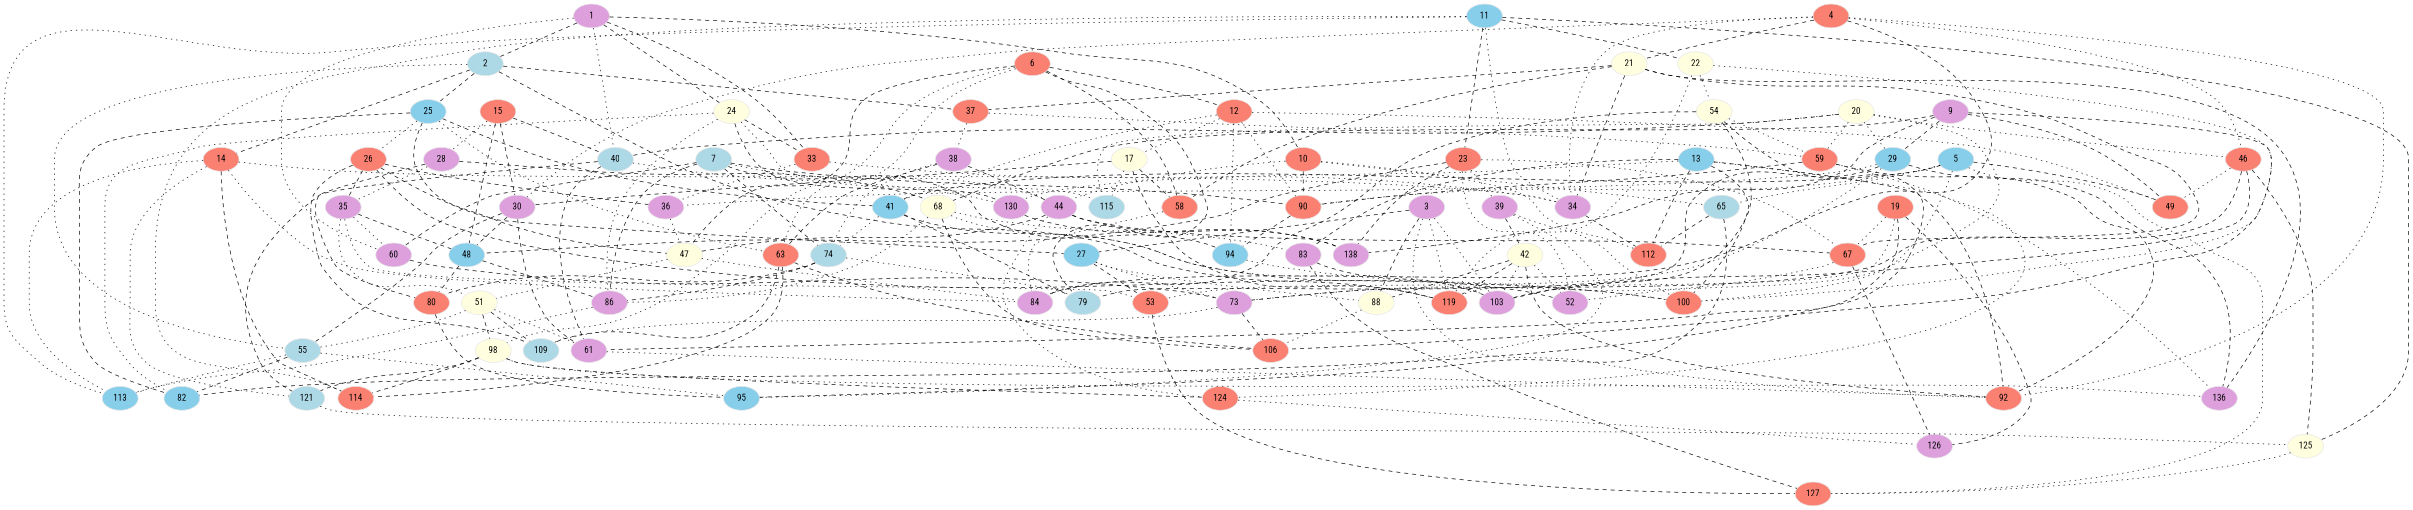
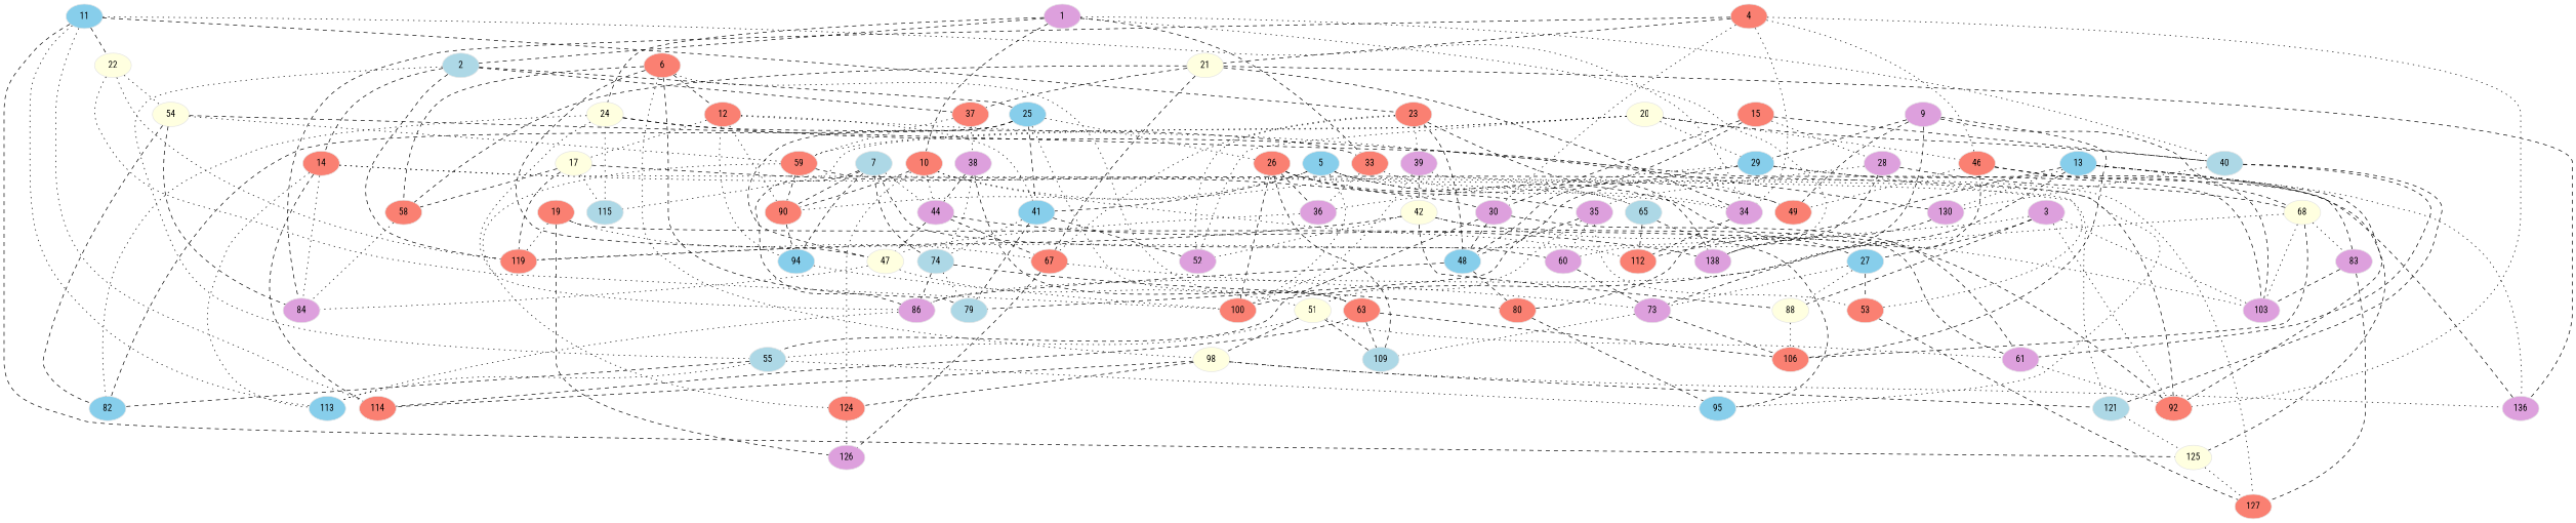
  graph {
    fontname="Roboto Condensed"
    node [color=gray90 fillcolor=salmon fontname="Roboto Condensed" style=filled]
    edge [fontname="Roboto Condensed" style=dashed]
    1 [fillcolor=plum super="+135"]
    2 [fillcolor=lightblue super="+139"]
    10 [super="+16"]
    24 [fillcolor=lightyellow super="+57"]
    33
    40 [fillcolor=lightblue super="+62"]
    60 [fillcolor=plum]
    14 [super="+69"]
    25 [fillcolor=skyblue super="+56"]
    37
    55 [fillcolor=lightblue super="+118"]
    119 [super="+123"]
    65 [fillcolor=lightblue]
    90 [super="+108"]
    44 [fillcolor=plum super="+71"]
    112
    124
    86 [fillcolor=plum super="+91"]
    130 [fillcolor=plum]
    115 [fillcolor=lightblue]
    82 [fillcolor=skyblue]
    34 [fillcolor=plum super="+131"]
    36 [fillcolor=plum]
    61 [fillcolor=plum super="+76"]
    121 [fillcolor=lightblue]
    73 [fillcolor=plum super="+99"]
    84 [fillcolor=plum super="+97"]
    113 [fillcolor=skyblue]
    114
    41 [fillcolor=skyblue super="+89"]
    47 [fillcolor=lightyellow super="+129"]
    63 [super="+102"]
    26 [super="+104"]
    59 [super="+137"]
    38 [fillcolor=plum]
    95 [fillcolor=skyblue]
    3 [fillcolor=plum super="+96"]
    27 [fillcolor=skyblue super="+132"]
    88 [fillcolor=lightyellow]
    92 [super="+133"]
    103 [fillcolor=plum super="+110"]
    53
    106 [super="+107"]
    4 [super="+122"]
    21 [fillcolor=lightyellow super="+45"]
    30 [fillcolor=plum super="+77"]
    46 [super="+85"]
    58
    136 [fillcolor=plum]
    67 [super="+87"]
    48 [fillcolor=skyblue super="+66"]
    49 [super="+78"]
    125 [fillcolor=lightyellow]
    5 [fillcolor=skyblue super="+43"]
    100 [super="+134"]
    127
    79 [fillcolor=lightblue]
    74 [fillcolor=lightblue super="+75"]
    52 [fillcolor=plum]
    94 [fillcolor=skyblue]
    6 [super="+18"]
    12 [super="+50"]
    98 [fillcolor=lightyellow super="+128"]
    17 [fillcolor=lightyellow super="+31"]
    51 [fillcolor=lightyellow super="+111"]
    109 [fillcolor=lightblue]
    7 [fillcolor=lightblue super="+70"]
    138 [fillcolor=plum]
    80
    126 [fillcolor=plum]
    9 [fillcolor=plum super="+105"]
    29 [fillcolor=skyblue super="+120"]
    68 [fillcolor=lightyellow super="+93"]
    83 [fillcolor=plum]
    11 [fillcolor=skyblue super="+32"]
    22 [fillcolor=lightyellow]
    23 [super="+116"]
    54 [fillcolor=lightyellow super="+117"]
    39 [fillcolor=plum]
    13 [fillcolor=skyblue super="+101"]
    15
    28 [fillcolor=plum]
    35 [fillcolor=plum super="+81"]
    19
    20 [fillcolor=lightyellow super="+72"]
    42 [fillcolor=lightyellow super="+64"]
    1 -- 2
    1 -- 10
    1 -- 24
    1 -- 33
    1 -- 40 [style=dotted]
    1 -- 60 [style=dotted]
    2 -- 14
    2 -- 25
    2 -- 37
    2 -- 55 [style=dotted]
    2 -- 119
    10 -- 65 [style=dotted]
    10 -- 90
    10 -- 44 [style=dotted]
    10 -- 112 [style=dotted]
-   44 -- 124 [style=dotted]
+   10 -- 124 [style=dotted]
    24 -- 33
    24 -- 86 [style=dotted]
    24 -- 130
    24 -- 115 [style=dotted]
    24 -- 82 [style=dotted]
    33 -- 34 [style=dotted]
    33 -- 36 [style=dotted]
    40 -- 130 [style=dotted]
    40 -- 61
    40 -- 121
    60 -- 73
    14 -- 34 [style=dotted]
    14 -- 121 [style=dotted]
    14 -- 84 [style=dotted]
    14 -- 113 [style=dotted]
    14 -- 114
    25 -- 82
    25 -- 41
    25 -- 47
    25 -- 63 [style=dotted]
    25 -- 26 [style=dotted]
    37 -- 59 [style=dotted]
    37 -- 38 [style=dotted]
    55 -- 82
    55 -- 113 [style=dotted]
    55 -- 95 [style=dotted]
    65 -- 112
    65 -- 95
    90 -- 94
    44 -- 47
    44 -- 67
    44 -- 138
    124 -- 126 [style=dotted]
    86 -- 113 [style=dotted]
    130 -- 138
    34 -- 112
    36 -- 47 [style=dotted]
    61 -- 92 [style=dotted]
    121 -- 125 [style=dotted]
    73 -- 106
    73 -- 109 [style=dotted]
    41 -- 79
    41 -- 74 [style=dotted]
    41 -- 52
    47 -- 84 [style=dotted]
    47 -- 51 [style=dotted]
    63 -- 114
    63 -- 106
    63 -- 109
    26 -- 36
    26 -- 27
    26 -- 100
    26 -- 109
    26 -- 35
    59 -- 90
    59 -- 124 [style=dotted]
    59 -- 92
    38 -- 44
    38 -- 63
    38 -- 74 [style=dotted]
    3 -- 119 [style=dotted]
    3 -- 27 [weight=2]
    3 -- 88
    3 -- 92 [style=dotted]
    3 -- 103 [style=dotted]
    27 -- 73 [style=dotted]
    27 -- 88 [style=dotted]
    27 -- 53
    88 -- 106 [style=dotted]
    53 -- 127
    4 -- 34 [style=dotted]
    4 -- 84
    4 -- 92 [style=dotted]
    4 -- 21
    4 -- 30 [style=dotted]
    4 -- 46 [style=dotted]
    21 -- 37
    21 -- 34
    21 -- 58
    21 -- 136
    21 -- 67
    30 -- 55
    30 -- 61
    30 -- 48
    46 -- 73
    46 -- 103
    46 -- 49 [style=dotted]
    46 -- 125
    58 -- 84 [style=dotted]
    67 -- 73 [style=dotted]
    67 -- 126
    48 -- 86
    48 -- 80
    125 -- 127 [style=dotted]
    5 -- 65 [style=dotted]
    5 -- 90 [style=dotted]
    5 -- 41
    5 -- 49
    5 -- 100 [style=dotted]
    5 -- 127 [style=dotted]
    74 -- 86
    74 -- 79 [style=dotted]
    74 -- 80
    94 -- 100 [style=dotted]
    6 -- 47
    6 -- 63 [style=dotted]
    6 -- 58
    6 -- 79
    6 -- 12
    6 -- 98 [style=dotted]
    12 -- 90 [style=dotted]
    12 -- 41 [style=dotted]
    12 -- 49 [style=dotted]
    12 -- 94 [style=dotted]
    12 -- 17 [style=dotted]
    98 -- 124
    98 -- 121
    98 -- 114
    98 -- 136 [style=dotted]
    17 -- 119
    17 -- 115 [style=dotted weight=2]
    17 -- 30
    17 -- 58
    51 -- 55 [style=dotted]
    51 -- 61 [style=dotted]
    51 -- 98
    51 -- 109
    7 -- 60
    7 -- 90
    7 -- 44 [style=dotted]
    7 -- 86
    7 -- 74
    7 -- 94
    80 -- 95
    9 -- 106 [weight=2]
    9 -- 49
    9 -- 138
    9 -- 29
    9 -- 68
    29 -- 36 [style=dotted]
    29 -- 53 [style=dotted]
    29 -- 136
    29 -- 79
    68 -- 86 [style=dotted]
    68 -- 103 [style=dotted]
    68 -- 106
    68 -- 83 [style=dotted]
    83 -- 103
    83 -- 127
    11 -- 34 [style=dotted]
    11 -- 113 [style=dotted]
    11 -- 114 [style=dotted]
    11 -- 125
    11 -- 22
    11 -- 23
    22 -- 119 [style=dotted]
    22 -- 100 [style=dotted]
    22 -- 54 [style=dotted]
    23 -- 67 [style=dotted]
    23 -- 48
    23 -- 52 [style=dotted]
    23 -- 138
    23 -- 39 [style=dotted]
    54 -- 82
    54 -- 84 [weight=2]
    54 -- 59 [style=dotted]
    54 -- 103
    39 -- 95 [style=dotted]
    39 -- 100 [style=dotted]
    39 -- 42
    13 -- 112
    13 -- 130 [style=dotted]
    13 -- 92
    13 -- 136 [style=dotted]
    13 -- 100
    13 -- 83
    15 -- 40
    15 -- 30
    15 -- 48
    15 -- 28 [style=dotted]
    28 -- 80
    28 -- 68
    28 -- 35 [style=dotted]
    35 -- 60 [style=dotted]
    35 -- 53 [style=dotted]
    35 -- 48
    35 -- 51 [style=dotted]
    19 -- 119 [style=dotted]
    19 -- 61
    19 -- 67 [style=dotted]
    19 -- 126
    20 -- 40
    20 -- 115 [style=dotted]
    20 -- 59 [style=dotted]
    20 -- 46 [style=dotted]
    20 -- 52 [style=dotted]
    20 -- 29 [style=dotted]
    42 -- 119
    42 -- 88
    42 -- 92
    42 -- 103 [style=dotted]
    42 -- 52 [style=dotted]
  }
